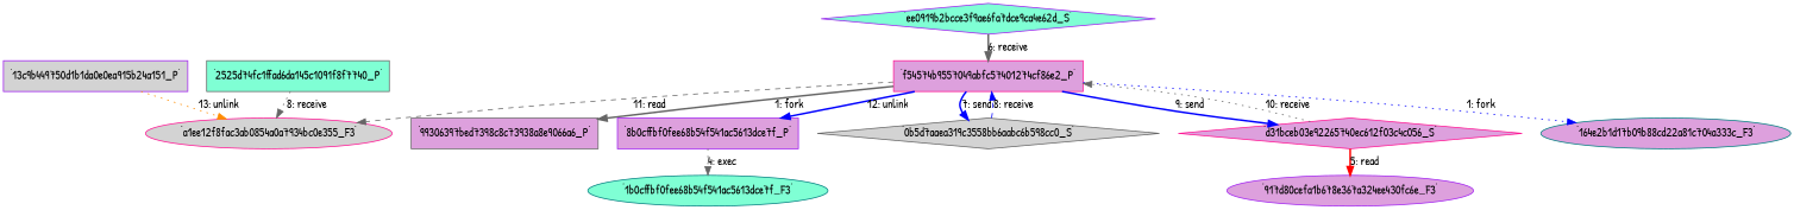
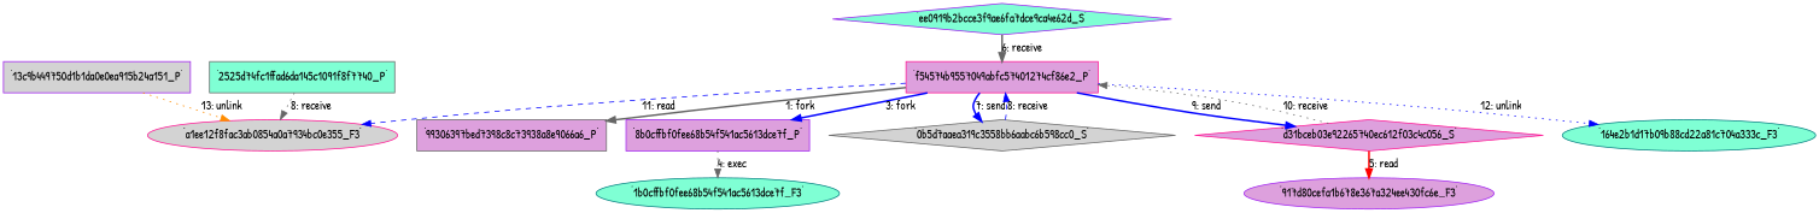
  digraph {
    engine=neato
    fixedsize=false
    fontname="Patrick Hand"
    fontsize=10
    nodesep=0.3
    rankdir=TB
    ranksep=0
    splines=true
    node [color=purple fillcolor=plum fontname="Patrick Hand" node_type=Process shape=box style=filled]
    edge [color=blue fontname="Patrick Hand" style=bold]
    "'f54574b9557049abfc57401274cf86e2_P'" [color=deeppink]
    "'99306397bed7398c8c73938a8e9066a6_P'" [color=gray40]
    "'8b0cffbf0fee68b54f541ac5613dce7f_P'"
    "'0b5d7aaea319c3558bb6aabc6b598cc0_S'" [color=gray40 fillcolor=lightgrey node_type=Socket shape=diamond]
    "'d31bceb03e92265740ec612f03c4c056_S'" [color=deeppink node_type=Socket shape=diamond]
    "'a1ee12f8fac3ab0854a0a7934bc0e355_F3'" [color=deeppink fillcolor=lightgrey node_type=file shape=ellipse]
-   "'164e2b1d17b09b88cd22a81c704a333c_F3'" [color=teal node_type=file shape=ellipse]
+   "'164e2b1d17b09b88cd22a81c704a333c_F3'" [color=teal fillcolor=aquamarine node_type=file shape=ellipse]
    n8 [color=teal fillcolor=aquamarine label="'1b0cffbf0fee68b54f541ac5613dce7f_F3'" node_type=File shape=ellipse]
    "'917d80cefa1b678e367a324ee430fc6e_F3'" [node_type=file shape=ellipse]
    "'ee0919b2bcce3f9ae6fa7dce9ca4e62d_S'" [fillcolor=aquamarine node_type=Socket shape=diamond]
    "'13c9b449750d1b1da0e0ea915b24a151_P'" [fillcolor=lightgrey]
    "'2525d74fc1ffad6da145c1091f8f7740_P'" [color=gray40 fillcolor=aquamarine]
    "'f54574b9557049abfc57401274cf86e2_P'" -> "'99306397bed7398c8c73938a8e9066a6_P'" [color=gray40 label="1: fork"]
-   "'f54574b9557049abfc57401274cf86e2_P'" -> "'8b0cffbf0fee68b54f541ac5613dce7f_P'" [label="12: unlink"]
+   "'f54574b9557049abfc57401274cf86e2_P'" -> "'8b0cffbf0fee68b54f541ac5613dce7f_P'" [label="3: fork"]
    "'f54574b9557049abfc57401274cf86e2_P'" -> "'0b5d7aaea319c3558bb6aabc6b598cc0_S'" [label="7: send"]
    "'f54574b9557049abfc57401274cf86e2_P'" -> "'d31bceb03e92265740ec612f03c4c056_S'" [label="9: send"]
-   "'f54574b9557049abfc57401274cf86e2_P'" -> "'a1ee12f8fac3ab0854a0a7934bc0e355_F3'" [color=gray40 label="11: read" style=dashed]
-   "'f54574b9557049abfc57401274cf86e2_P'" -> "'164e2b1d17b09b88cd22a81c704a333c_F3'" [label="1: fork" style=dotted]
+   "'f54574b9557049abfc57401274cf86e2_P'" -> "'a1ee12f8fac3ab0854a0a7934bc0e355_F3'" [label="11: read" style=dashed]
+   "'f54574b9557049abfc57401274cf86e2_P'" -> "'164e2b1d17b09b88cd22a81c704a333c_F3'" [label="12: unlink" style=dotted]
    "'8b0cffbf0fee68b54f541ac5613dce7f_P'" -> n8 [color=gray40 label="4: exec" style=dotted]
    "'0b5d7aaea319c3558bb6aabc6b598cc0_S'" -> "'f54574b9557049abfc57401274cf86e2_P'" [label="8: receive" style=dashed]
    "'d31bceb03e92265740ec612f03c4c056_S'" -> "'f54574b9557049abfc57401274cf86e2_P'" [color=gray40 label="10: receive" style=dotted]
    "'d31bceb03e92265740ec612f03c4c056_S'" -> "'917d80cefa1b678e367a324ee430fc6e_F3'" [color=red label="5: read"]
    "'ee0919b2bcce3f9ae6fa7dce9ca4e62d_S'" -> "'f54574b9557049abfc57401274cf86e2_P'" [color=gray40 label="6: receive"]
    "'13c9b449750d1b1da0e0ea915b24a151_P'" -> "'a1ee12f8fac3ab0854a0a7934bc0e355_F3'" [color=darkorange label="13: unlink" style=dotted]
    "'2525d74fc1ffad6da145c1091f8f7740_P'" -> "'a1ee12f8fac3ab0854a0a7934bc0e355_F3'" [color=gray40 label="8: receive" style=dotted]
  }
